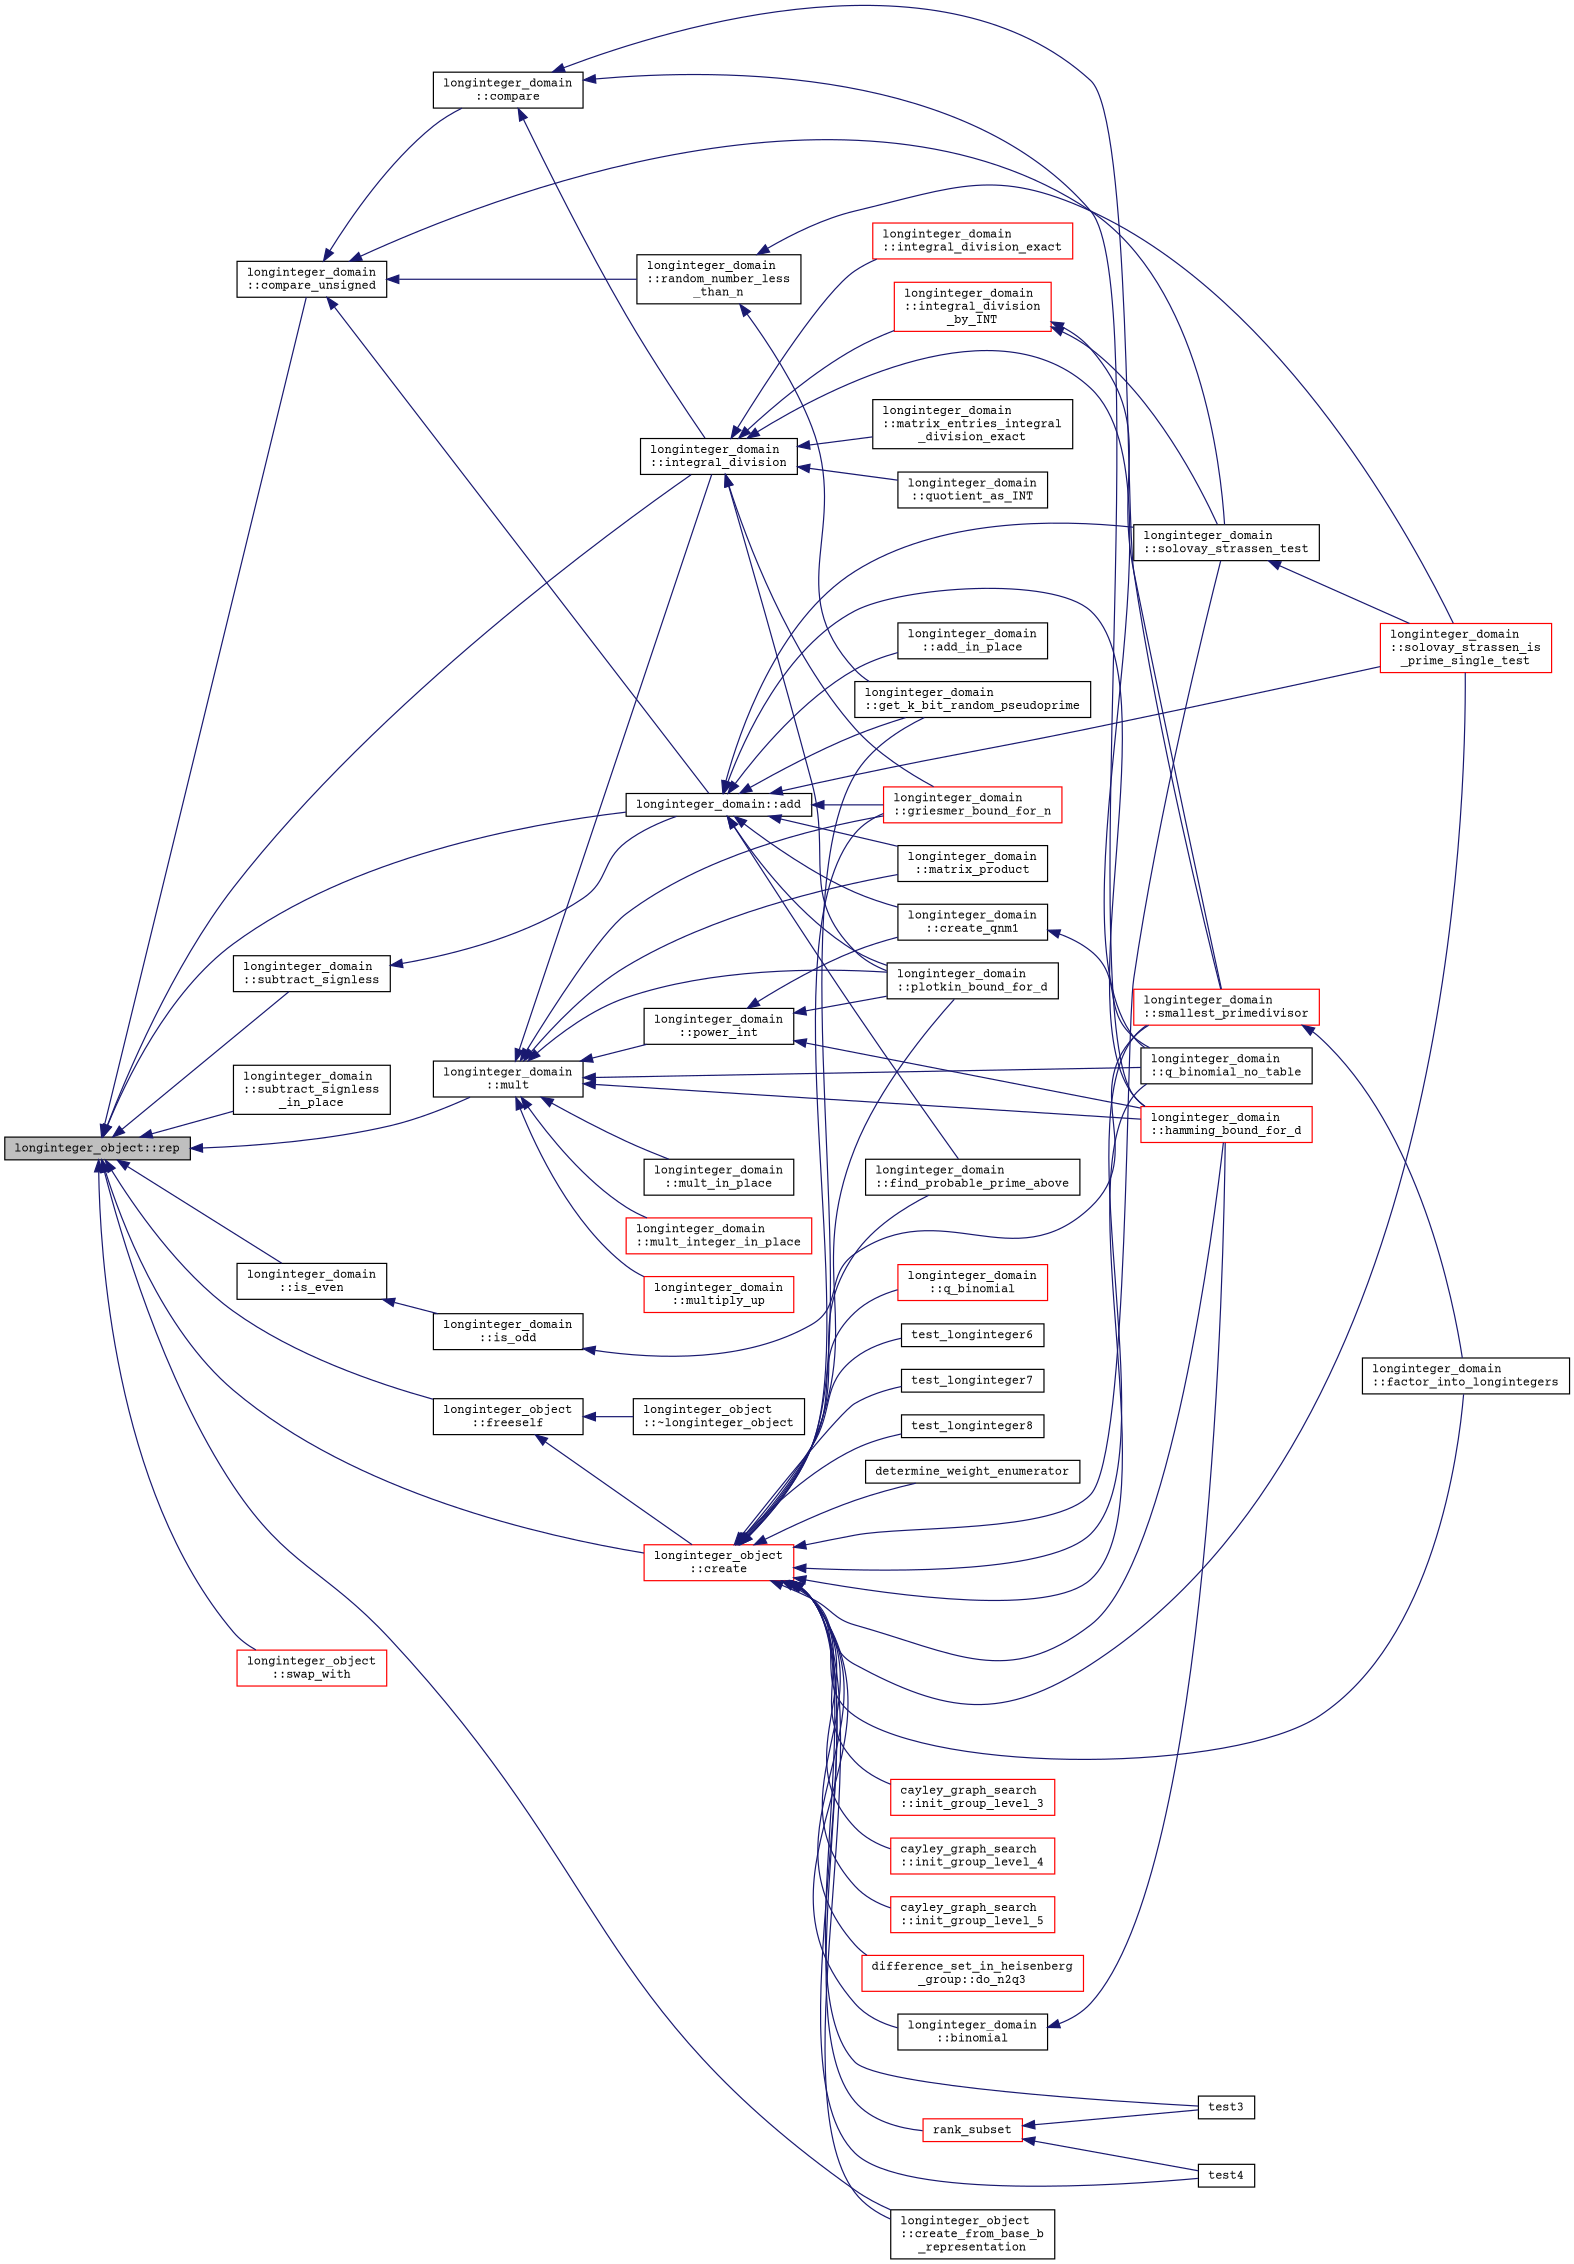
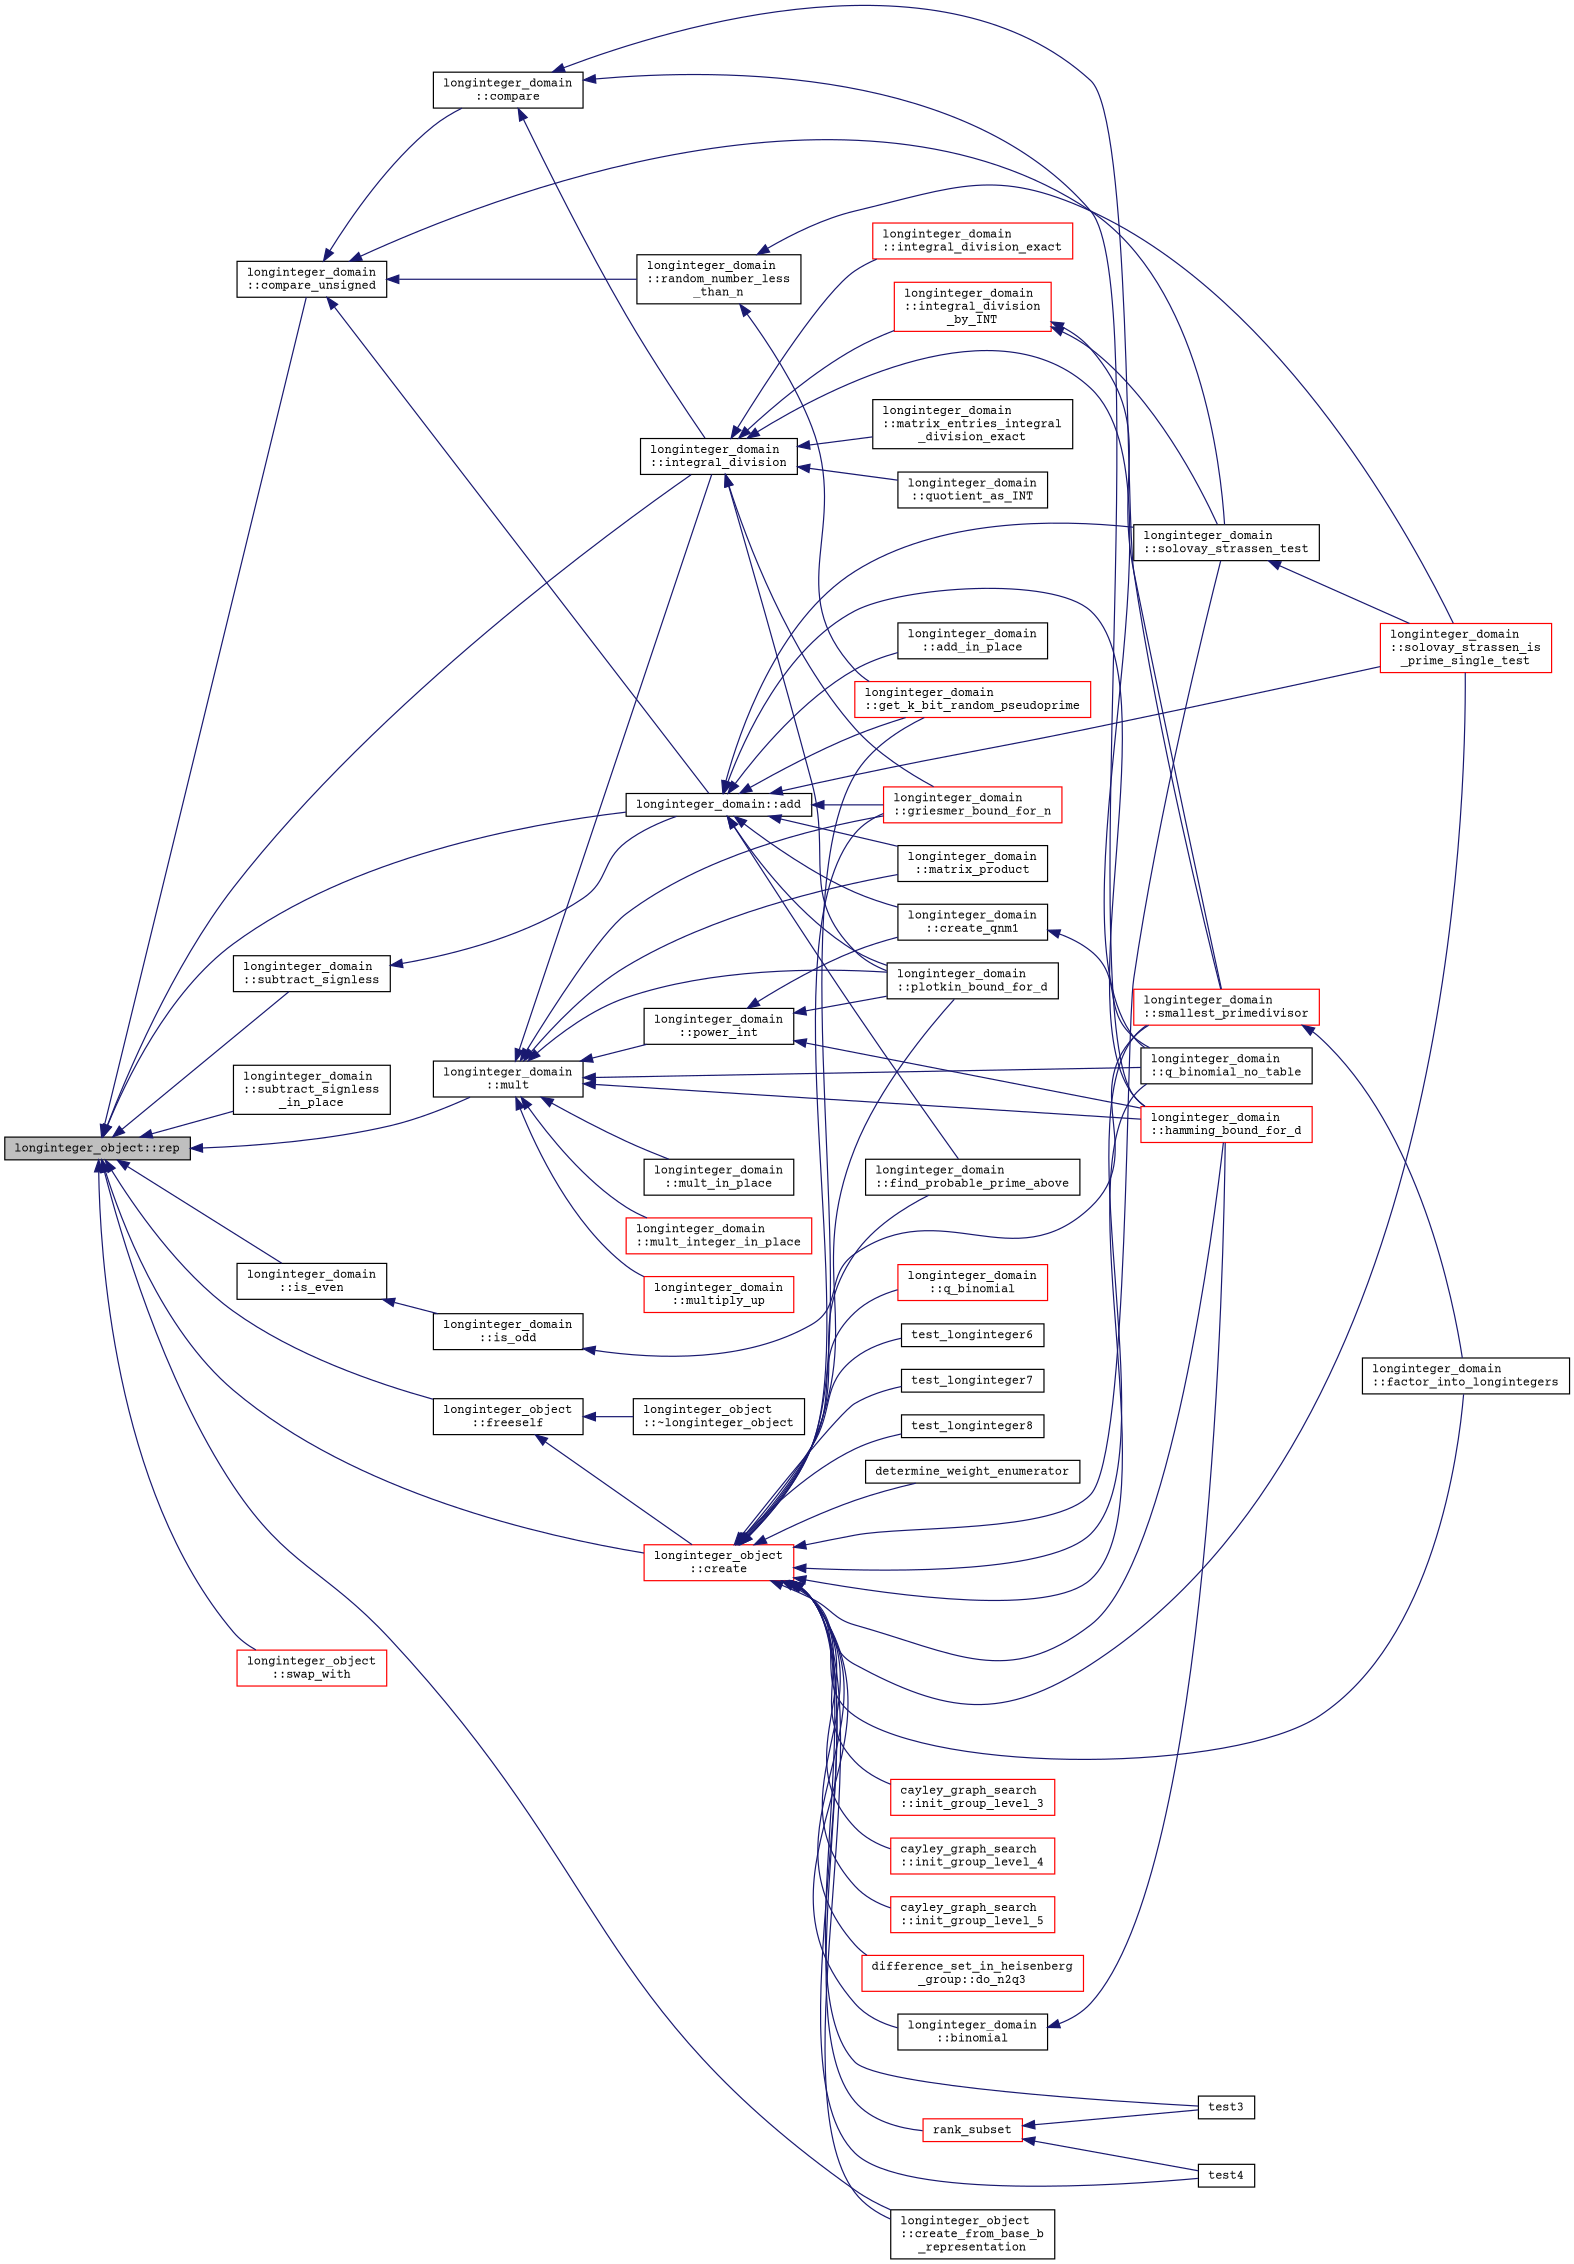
  digraph {
    fontname="Courier Prime"
    rankdir=LR
    node [color=black fillcolor=white fontname="Courier Prime" fontsize=10 shape=record style=filled]
    edge [color=midnightblue dir=back fontname="Courier Prime" fontsize=10 labelfontname=Helvetica labelfontsize=10 style=solid]
    n1 [fillcolor=grey75 fontcolor=black height=0.2 label="longinteger_object::rep" width=0.4]
    n2 [height=0.2 label="longinteger_domain\l::compare_unsigned" width=0.4]
    n3 [height=0.2 label="longinteger_domain\l::integral_division" width=0.4]
    n4 [height=0.2 label="longinteger_domain::add" width=0.4]
    n5 [height=0.2 label="longinteger_domain\l::subtract_signless" width=0.4]
    n6 [height=0.2 label="longinteger_domain\l::subtract_signless\l_in_place" width=0.4]
    n7 [height=0.2 label="longinteger_domain\l::mult" width=0.4]
    n8 [height=0.2 label="longinteger_domain\l::is_even" width=0.4]
    n9 [height=0.2 label="longinteger_object\l::freeself" width=0.4]
    n10 [color=red height=0.2 label="longinteger_object\l::create" width=0.4]
    n11 [height=0.2 label="longinteger_object\l::create_from_base_b\l_representation" width=0.4]
    n12 [color=red height=0.2 label="longinteger_object\l::swap_with" width=0.4]
    n13 [height=0.2 label="longinteger_domain\l::compare" width=0.4]
    n14 [height=0.2 label="longinteger_domain\l::solovay_strassen_test" width=0.4]
    n15 [height=0.2 label="longinteger_domain\l::random_number_less\l_than_n" width=0.4]
    n16 [height=0.2 label="longinteger_domain\l::quotient_as_INT" width=0.4]
    n17 [color=red height=0.2 label="longinteger_domain\l::integral_division_exact" width=0.4]
    n18 [color=red height=0.2 label="longinteger_domain\l::integral_division\l_by_INT" width=0.4]
    n19 [height=0.2 label="longinteger_domain\l::q_binomial_no_table" width=0.4]
    n20 [height=0.2 label="longinteger_domain\l::matrix_entries_integral\l_division_exact" width=0.4]
    n21 [height=0.2 label="longinteger_domain\l::plotkin_bound_for_d" width=0.4]
    n22 [color=red height=0.2 label="longinteger_domain\l::griesmer_bound_for_n" width=0.4]
    n23 [color=red height=0.2 label="longinteger_domain\l::hamming_bound_for_d" width=0.4]
    n24 [color=red height=0.2 label="longinteger_domain\l::solovay_strassen_is\l_prime_single_test" width=0.4]
    n25 [height=0.2 label="longinteger_domain\l::add_in_place" width=0.4]
    n26 [height=0.2 label="longinteger_domain\l::create_qnm1" width=0.4]
    n27 [height=0.2 label="longinteger_domain\l::find_probable_prime_above" width=0.4]
-   n28 [height=0.2 label="longinteger_domain\l::get_k_bit_random_pseudoprime" width=0.4]
+   n28 [color=red height=0.2 label="longinteger_domain\l::get_k_bit_random_pseudoprime" width=0.4]
    n29 [height=0.2 label="longinteger_domain\l::matrix_product" width=0.4]
    n30 [height=0.2 label="longinteger_domain\l::mult_in_place" width=0.4]
    n31 [color=red height=0.2 label="longinteger_domain\l::mult_integer_in_place" width=0.4]
    n32 [color=red height=0.2 label="longinteger_domain\l::multiply_up" width=0.4]
    n33 [height=0.2 label="longinteger_domain\l::power_int" width=0.4]
    n34 [height=0.2 label="longinteger_domain\l::is_odd" width=0.4]
    n35 [height=0.2 label="longinteger_object\l::~longinteger_object" width=0.4]
    n36 [color=red height=0.2 label="longinteger_domain\l::smallest_primedivisor" width=0.4]
    n37 [height=0.2 label="longinteger_domain\l::factor_into_longintegers" width=0.4]
    n38 [color=red height=0.2 label="cayley_graph_search\l::init_group_level_3" width=0.4]
    n39 [color=red height=0.2 label="cayley_graph_search\l::init_group_level_4" width=0.4]
    n40 [color=red height=0.2 label="cayley_graph_search\l::init_group_level_5" width=0.4]
    n41 [color=red height=0.2 label="difference_set_in_heisenberg\l_group::do_n2q3" width=0.4]
    n42 [height=0.2 label=test3 width=0.4]
    n43 [height=0.2 label=test4 width=0.4]
    n44 [color=red height=0.2 label=rank_subset width=0.4]
    n45 [height=0.2 label="longinteger_domain\l::binomial" width=0.4]
    n46 [color=red height=0.2 label="longinteger_domain\l::q_binomial" width=0.4]
    n47 [height=0.2 label=test_longinteger6 width=0.4]
    n48 [height=0.2 label=test_longinteger7 width=0.4]
    n49 [height=0.2 label=test_longinteger8 width=0.4]
    n50 [height=0.2 label=determine_weight_enumerator width=0.4]
    n1 -> n2
    n1 -> n3
    n1 -> n4
    n1 -> n5
    n1 -> n6
    n1 -> n7
    n1 -> n8
    n1 -> n9
    n1 -> n10
    n1 -> n11
    n1 -> n12
    n2 -> n4
    n2 -> n13
    n2 -> n14
    n2 -> n15
    n3 -> n16
    n3 -> n17
    n3 -> n18
    n3 -> n19
    n3 -> n20
    n3 -> n21
    n3 -> n22
    n4 -> n14
    n4 -> n21
    n4 -> n22
    n4 -> n23
    n4 -> n24
    n4 -> n25
    n4 -> n26
    n4 -> n27
    n4 -> n28
    n4 -> n29
    n5 -> n4
    n7 -> n3
    n7 -> n19
    n7 -> n21
    n7 -> n22
    n7 -> n23
    n7 -> n29
    n7 -> n30
    n7 -> n31
    n7 -> n32
    n7 -> n33
    n8 -> n34
    n9 -> n10
    n9 -> n35
    n10 -> n11
    n10 -> n14
    n10 -> n19
    n10 -> n21
    n10 -> n22
    n10 -> n23
    n10 -> n24
    n10 -> n27
    n10 -> n28
    n10 -> n36
    n10 -> n37
    n10 -> n38
    n10 -> n39
    n10 -> n40
    n10 -> n41
    n10 -> n42
    n10 -> n43
    n10 -> n44
    n10 -> n45
    n10 -> n46
    n10 -> n47
    n10 -> n48
    n10 -> n49
    n10 -> n50
    n13 -> n3
    n13 -> n23
    n13 -> n36
    n14 -> n24
    n15 -> n24
    n15 -> n28
    n18 -> n14
    n18 -> n36
    n26 -> n19
    n33 -> n21
    n33 -> n23
    n33 -> n26
    n34 -> n36
    n36 -> n37
    n44 -> n42
    n44 -> n43
    n45 -> n23
  }
